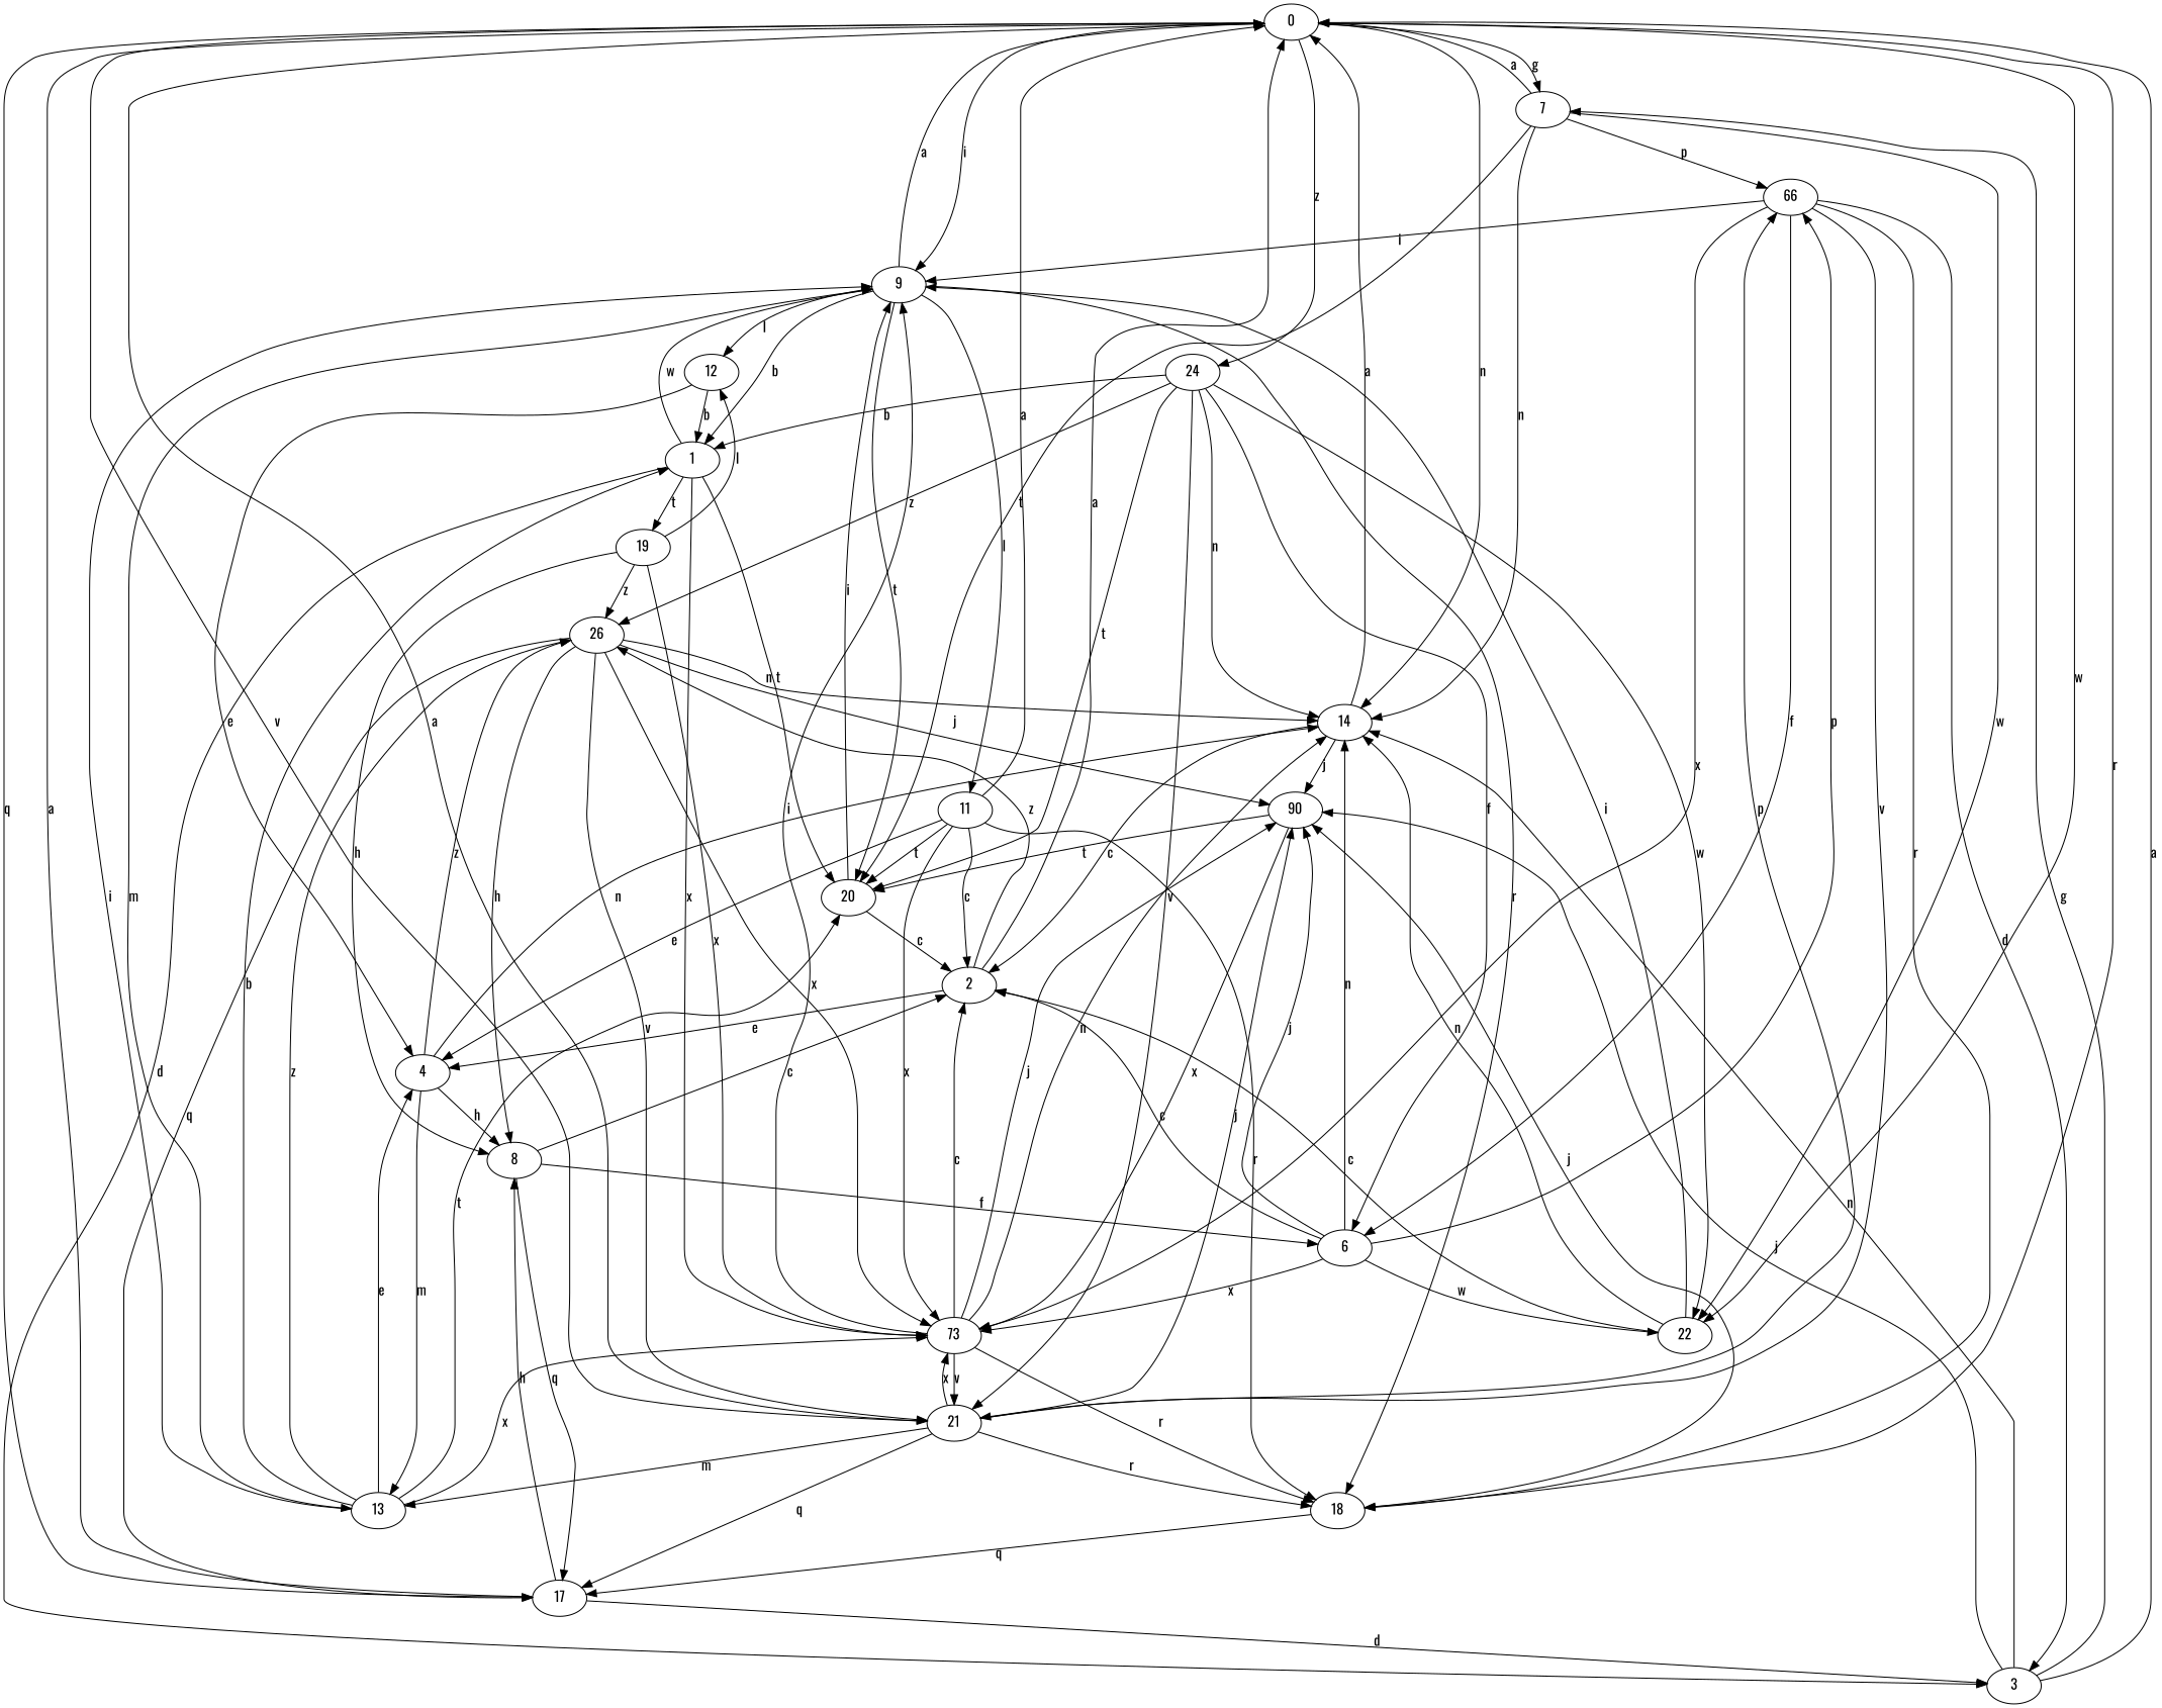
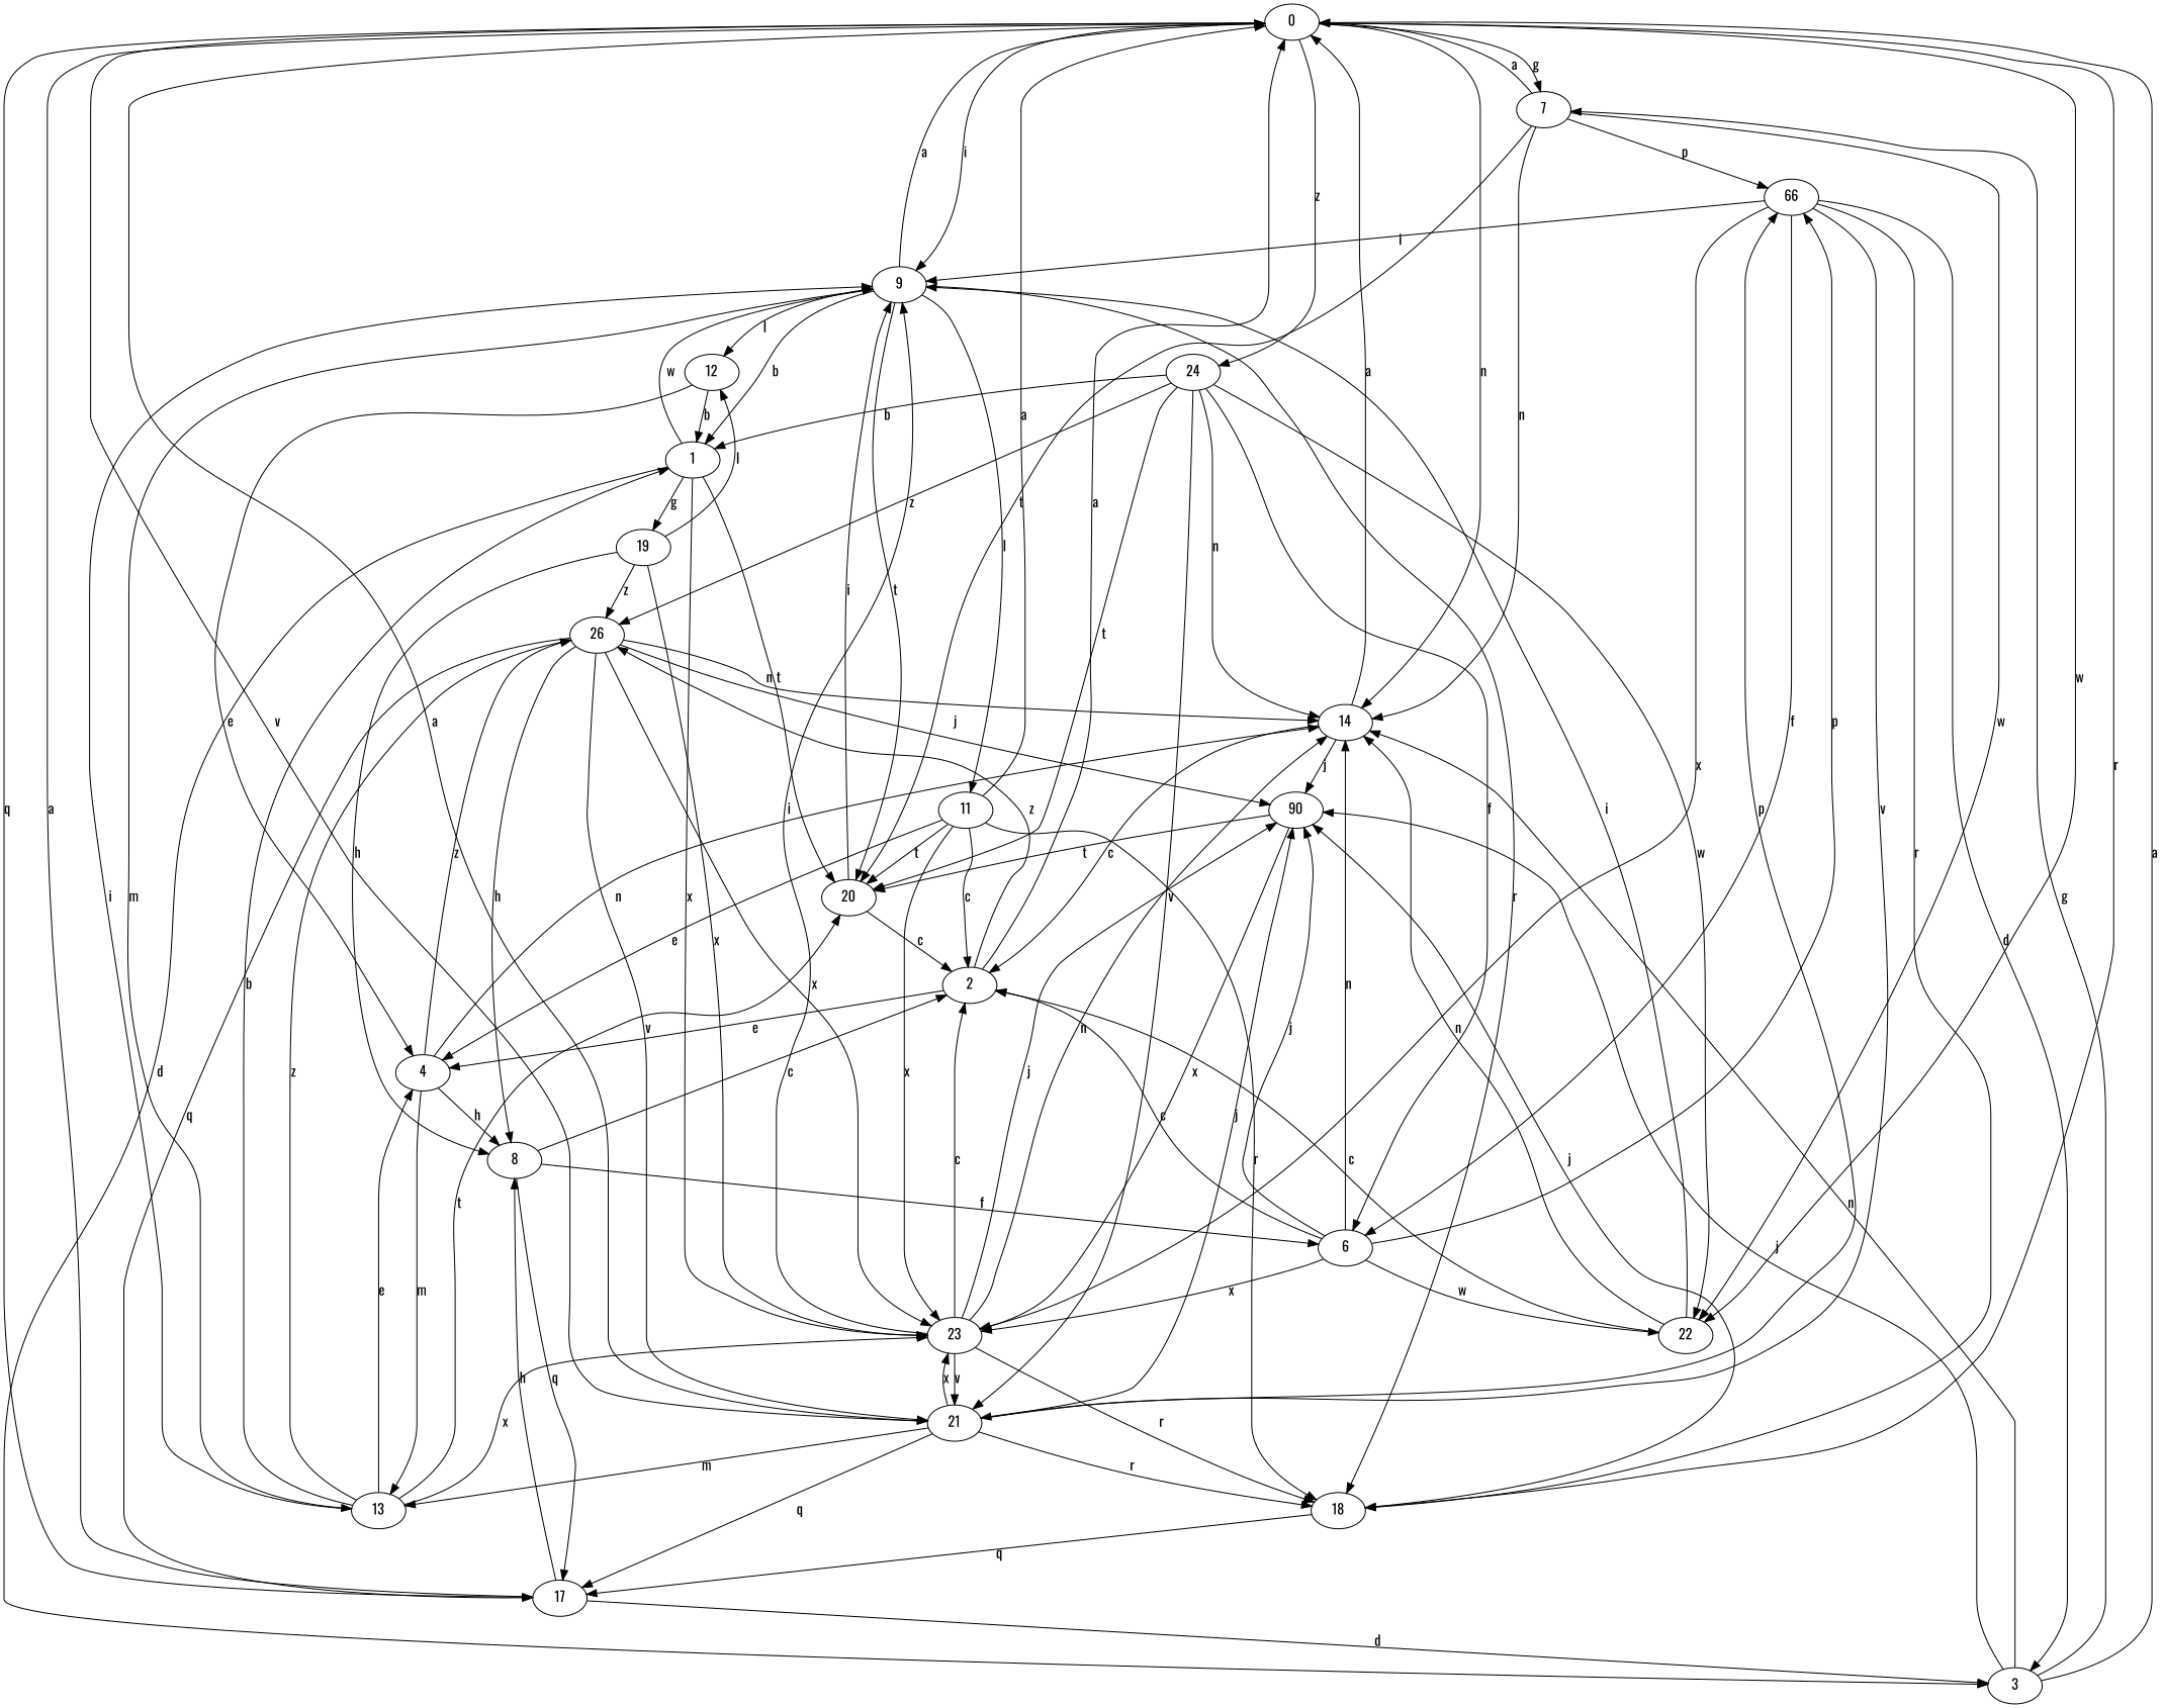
  strict digraph {
    fontname=Oswald
    node [fontname=Oswald]
    edge [fontname=Oswald]
    0
    7
    9
    14
    17
    18
    21
    22
    24
    20
    n11 [label=66]
    1
    13
    11
    12
    2
    n17 [label=90]
    3
    8
-   23 [label=73]
+   23
    26
    6
    19
    4
    0 -> 7 [label=g]
    0 -> 9 [label=i]
    0 -> 14 [label=n]
    0 -> 17 [label=q]
    0 -> 18 [label=r]
    0 -> 21 [label=v]
    0 -> 22 [label=w]
    0 -> 24 [label=z]
    7 -> 0 [label=a]
    7 -> 14 [label=n]
    7 -> 22 [label=w]
    7 -> 20 [label=t]
    7 -> n11 [label=p]
    9 -> 0 [label=a]
    9 -> 18 [label=r]
    9 -> 20 [label=t]
    9 -> 1 [label=b]
    9 -> 13 [label=m]
    9 -> 11 [label=l]
    9 -> 12 [label=l]
    14 -> 0 [label=a]
    14 -> 2 [label=c]
    14 -> n17 [label=j]
    17 -> 0 [label=a]
    17 -> 3 [label=d]
    17 -> 8 [label=h]
    18 -> 17 [label=q]
    18 -> n17 [label=j]
    21 -> 0 [label=a]
    21 -> 17 [label=q]
    21 -> 18 [label=r]
    21 -> n11 [label=p]
    21 -> 13 [label=m]
    21 -> n17 [label=j]
    21 -> 23 [label=x]
    22 -> 9 [label=i]
    22 -> 14 [label=n]
    22 -> 2 [label=c]
    24 -> 14 [label=n]
    24 -> 21 [label=v]
    24 -> 22 [label=w]
    24 -> 20 [label=t]
    24 -> 1 [label=b]
    24 -> 26 [label=z]
    24 -> 6 [label=f]
    20 -> 9 [label=i]
    20 -> 2 [label=c]
    n11 -> 9 [label=i]
    n11 -> 18 [label=r]
    n11 -> 21 [label=v]
    n11 -> 3 [label=d]
    n11 -> 23 [label=x]
    n11 -> 6 [label=f]
    1 -> 9 [label=w]
    1 -> 20 [label=t]
    1 -> 3 [label=d]
    1 -> 23 [label=x]
-   1 -> 19 [label=t]
+   1 -> 19 [label=g]
    13 -> 9 [label=i]
    13 -> 20 [label=t]
    13 -> 1 [label=b]
    13 -> 23 [label=x]
    13 -> 26 [label=z]
    13 -> 4 [label=e]
    11 -> 0 [label=a]
    11 -> 18 [label=r]
    11 -> 20 [label=t]
    11 -> 2 [label=c]
    11 -> 23 [label=x]
    11 -> 4 [label=e]
    12 -> 1 [label=b]
    12 -> 4 [label=e]
    2 -> 0 [label=a]
    2 -> 26 [label=z]
    2 -> 4 [label=e]
    n17 -> 20 [label=t]
    n17 -> 23 [label=x]
    3 -> 0 [label=a]
    3 -> 7 [label=g]
    3 -> 14 [label=n]
    3 -> n17 [label=j]
    8 -> 17 [label=q]
    8 -> 2 [label=c]
    8 -> 6 [label=f]
    23 -> 9 [label=i]
    23 -> 14 [label=n]
    23 -> 18 [label=r]
    23 -> 21 [label=v]
    23 -> 2 [label=c]
    23 -> n17 [label=j]
    26 -> 14 [label=n]
    26 -> 17 [label=q]
    26 -> 21 [label=v]
    26 -> n17 [label=j]
    26 -> 8 [label=h]
    26 -> 23 [label=x]
    6 -> 14 [label=n]
    6 -> 22 [label=w]
    6 -> n11 [label=p]
    6 -> 2 [label=c]
    6 -> n17 [label=j]
    6 -> 23 [label=x]
    19 -> 12 [label=l]
    19 -> 8 [label=h]
    19 -> 23 [label=x]
    19 -> 26 [label=z]
    4 -> 14 [label=n]
    4 -> 13 [label=m]
    4 -> 8 [label=h]
    4 -> 26 [label=z]
  }
